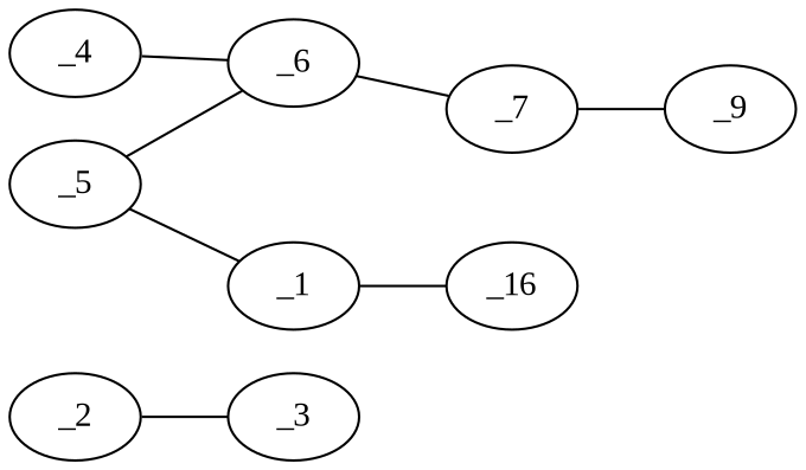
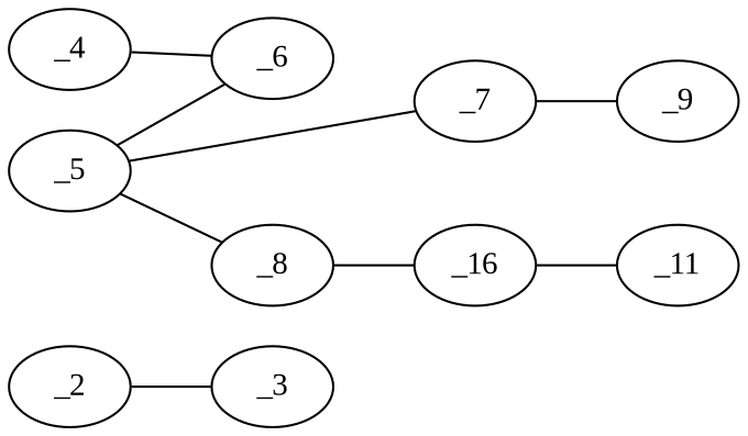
  graph {
    fontname="Liberation Serif"
    rankdir=LR
    node [charge=0 chem=1 fontname="Liberation Serif" symbol="C  " x=5.5388 y=-0.1109]
    edge [fontname="Liberation Serif" valence=1]
    _2 [y=0.3891]
    _3 [chem=4 symbol="N  " x=4.5878 y=0.6981]
    _4 [y=-0.6109]
    _6 [x=4.5878 y=-0.9199]
    _5 [x=4]
    _7 [x=3.5 y=-0.9769]
-   _8 [x=3.5 y=0.7551 label=_1]
+   _8 [x=3.5 y=0.7551]
    _9 [x=2.5 y=-0.9769]
    n9 [label=_16 x=2.5 y=0.7551]
+   _11 [x=2]
    _2 -- _3
    _4 -- _6
    _5 -- _6
-   _6 -- _7
+   _5 -- _7
    _5 -- _8
    _7 -- _9
    _8 -- n9
+   n9 -- _11
  }
